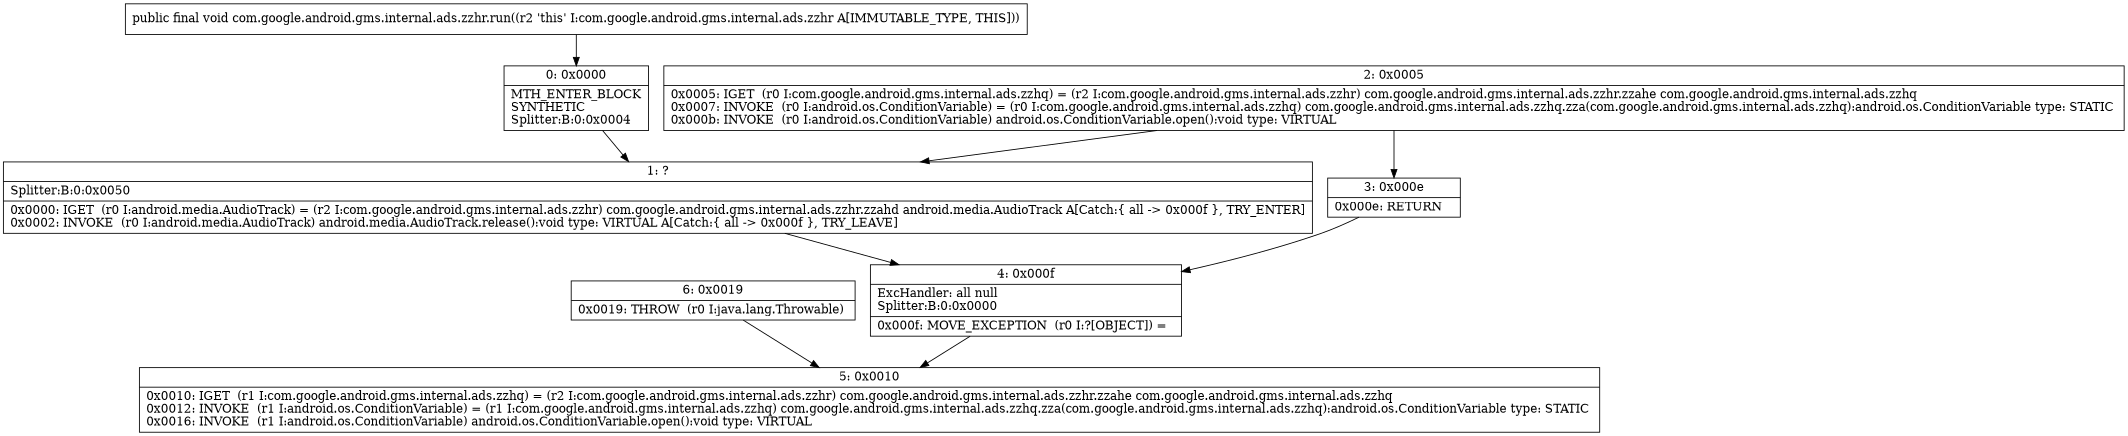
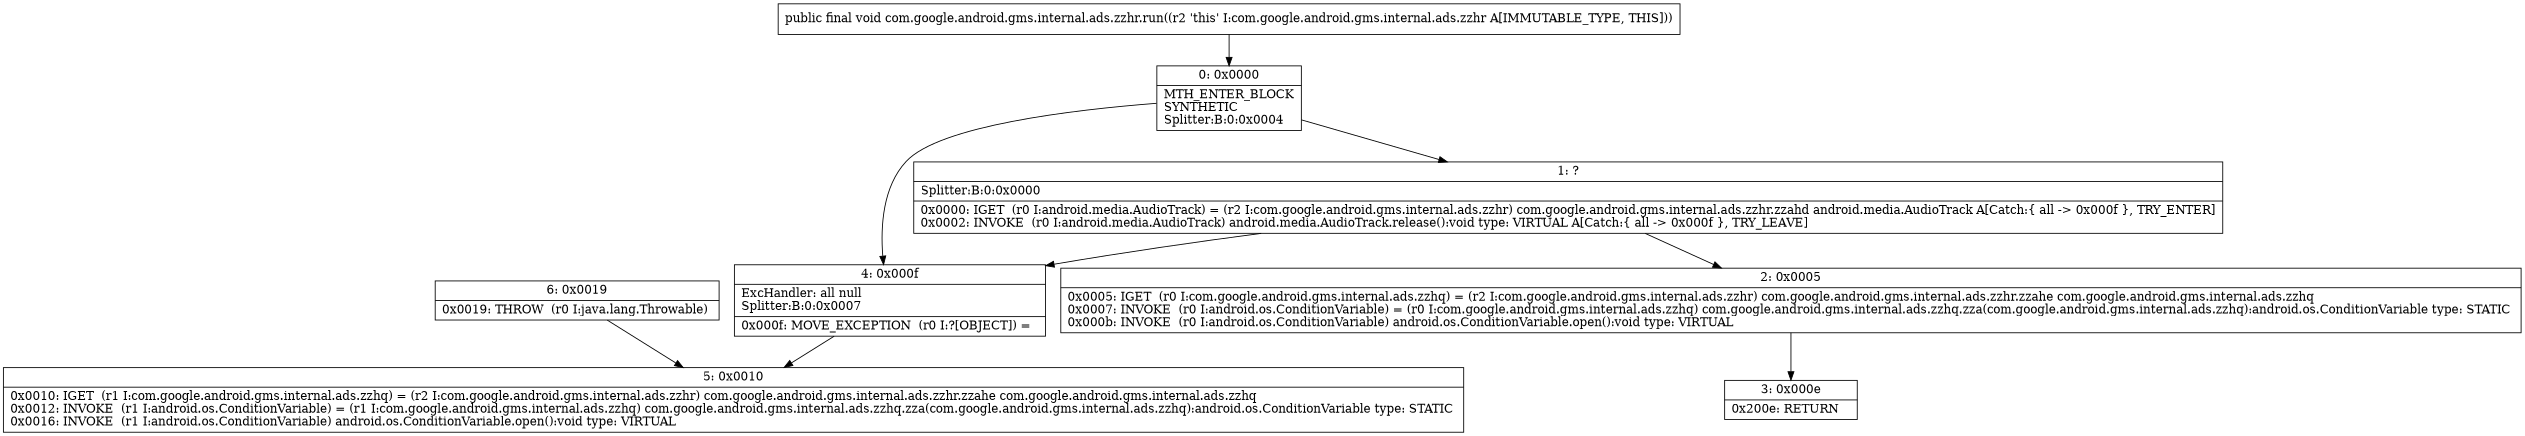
  digraph {
    node [shape=record]
    n1 [label="{0\:\ 0x0000|MTH_ENTER_BLOCK\lSYNTHETIC\lSplitter:B:0:0x0004\l}"]
-   n2 [label="{1\:\ ?|Splitter:B:0:0x0050\l|0x0000: IGET  (r0 I:android.media.AudioTrack) = (r2 I:com.google.android.gms.internal.ads.zzhr) com.google.android.gms.internal.ads.zzhr.zzahd android.media.AudioTrack A[Catch:\{ all \-\> 0x000f \}, TRY_ENTER]\l0x0002: INVOKE  (r0 I:android.media.AudioTrack) android.media.AudioTrack.release():void type: VIRTUAL A[Catch:\{ all \-\> 0x000f \}, TRY_LEAVE]\l}"]
-   n3 [label="{4\:\ 0x000f|ExcHandler: all null\lSplitter:B:0:0x0000\l|0x000f: MOVE_EXCEPTION  (r0 I:?[OBJECT]) =  \l}"]
+   n2 [label="{1\:\ ?|Splitter:B:0:0x0000\l|0x0000: IGET  (r0 I:android.media.AudioTrack) = (r2 I:com.google.android.gms.internal.ads.zzhr) com.google.android.gms.internal.ads.zzhr.zzahd android.media.AudioTrack A[Catch:\{ all \-\> 0x000f \}, TRY_ENTER]\l0x0002: INVOKE  (r0 I:android.media.AudioTrack) android.media.AudioTrack.release():void type: VIRTUAL A[Catch:\{ all \-\> 0x000f \}, TRY_LEAVE]\l}"]
+   n3 [label="{4\:\ 0x000f|ExcHandler: all null\lSplitter:B:0:0x0007\l|0x000f: MOVE_EXCEPTION  (r0 I:?[OBJECT]) =  \l}"]
    n4 [label="{2\:\ 0x0005|0x0005: IGET  (r0 I:com.google.android.gms.internal.ads.zzhq) = (r2 I:com.google.android.gms.internal.ads.zzhr) com.google.android.gms.internal.ads.zzhr.zzahe com.google.android.gms.internal.ads.zzhq \l0x0007: INVOKE  (r0 I:android.os.ConditionVariable) = (r0 I:com.google.android.gms.internal.ads.zzhq) com.google.android.gms.internal.ads.zzhq.zza(com.google.android.gms.internal.ads.zzhq):android.os.ConditionVariable type: STATIC \l0x000b: INVOKE  (r0 I:android.os.ConditionVariable) android.os.ConditionVariable.open():void type: VIRTUAL \l}"]
    n5 [label="{5\:\ 0x0010|0x0010: IGET  (r1 I:com.google.android.gms.internal.ads.zzhq) = (r2 I:com.google.android.gms.internal.ads.zzhr) com.google.android.gms.internal.ads.zzhr.zzahe com.google.android.gms.internal.ads.zzhq \l0x0012: INVOKE  (r1 I:android.os.ConditionVariable) = (r1 I:com.google.android.gms.internal.ads.zzhq) com.google.android.gms.internal.ads.zzhq.zza(com.google.android.gms.internal.ads.zzhq):android.os.ConditionVariable type: STATIC \l0x0016: INVOKE  (r1 I:android.os.ConditionVariable) android.os.ConditionVariable.open():void type: VIRTUAL \l}"]
-   n6 [label="{3\:\ 0x000e|0x000e: RETURN   \l}"]
+   n6 [label="{3\:\ 0x000e|0x200e: RETURN   \l}"]
    n7 [label="{6\:\ 0x0019|0x0019: THROW  (r0 I:java.lang.Throwable) \l}"]
    n8 [label="{public final void com.google.android.gms.internal.ads.zzhr.run((r2 'this' I:com.google.android.gms.internal.ads.zzhr A[IMMUTABLE_TYPE, THIS])) }"]
    n1 -> n2
-   n6 -> n3
+   n1 -> n3
    n2 -> n3
-   n4 -> n2
+   n2 -> n4
    n3 -> n5
    n4 -> n6
    n7 -> n5
    n8 -> n1
  }
